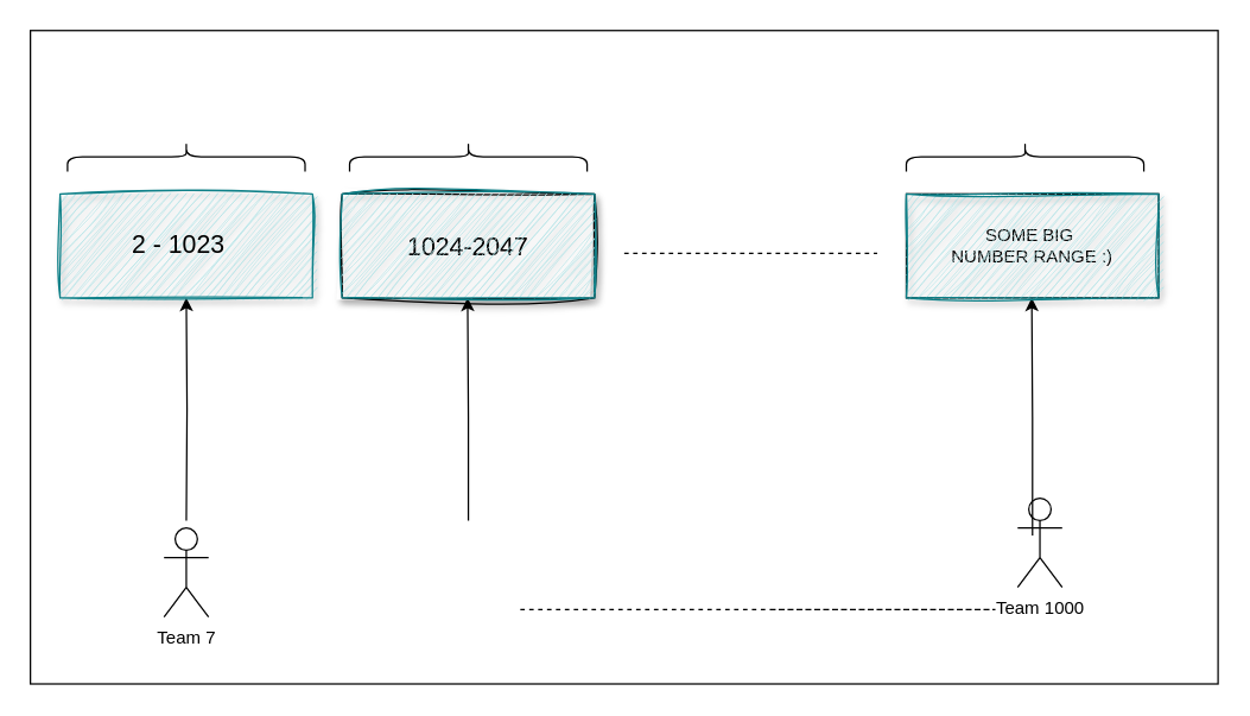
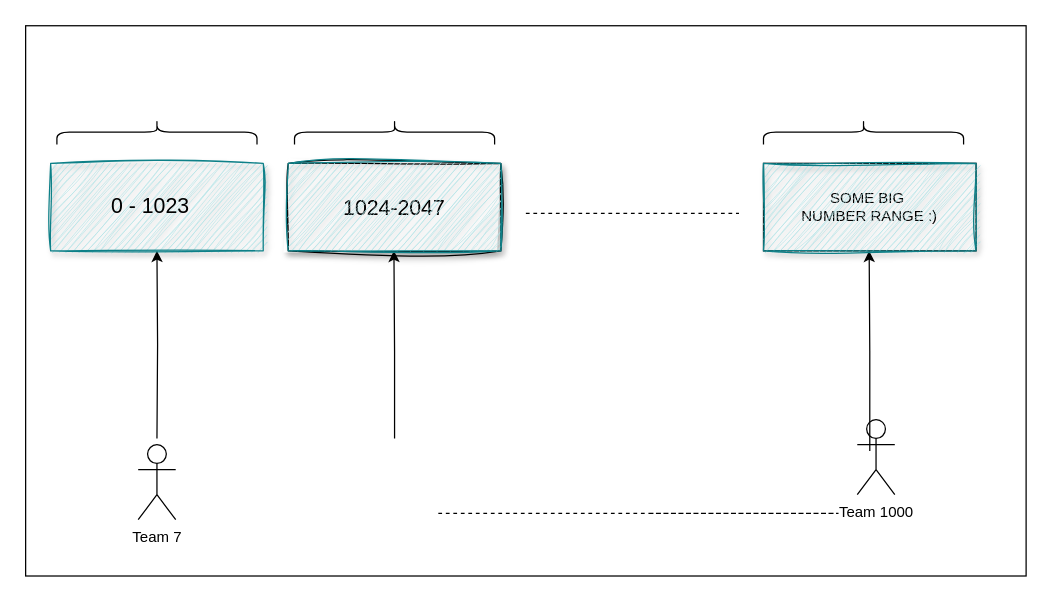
  <mxCell id="0" />
  <mxCell id="1" parent="0" />
  <mxCell id="2" value="" style="rounded=0;whiteSpace=wrap;html=1;" vertex="1" parent="1"><mxGeometry x="20" y="20" width="800" height="440" as="geometry" /></mxCell>
  <mxCell id="3" value="" style="group" vertex="1" connectable="0" parent="1"><mxGeometry x="40" y="95" width="740" height="325" as="geometry" /></mxCell>
  <mxCell id="4" value="" style="edgeStyle=orthogonalEdgeStyle;rounded=0;orthogonalLoop=1;jettySize=auto;html=1;" edge="1" parent="3" target="7"><mxGeometry relative="1" as="geometry"><mxPoint x="85" y="255" as="sourcePoint" /></mxGeometry></mxCell>
  <mxCell id="5" value="Team 7" style="shape=umlActor;verticalLabelPosition=bottom;verticalAlign=top;html=1;outlineConnect=0;" vertex="1" parent="3"><mxGeometry x="70" y="260" width="30" height="60" as="geometry" /></mxCell>
  <mxCell id="6" value="Team 1000" style="shape=umlActor;verticalLabelPosition=bottom;verticalAlign=top;html=1;outlineConnect=0;" vertex="1" parent="3"><mxGeometry x="645" y="240" width="30" height="60" as="geometry" /></mxCell>
  <mxCell id="7" value="" style="whiteSpace=wrap;html=1;verticalAlign=top;labelBackgroundColor=default;sketch=1;curveFitting=1;jiggle=2;shadow=1;fillColor=#b0e3e6;strokeColor=#0e8088;" vertex="1" parent="3"><mxGeometry y="35" width="170" height="70" as="geometry" /></mxCell>
  <mxCell id="8" value="" style="edgeStyle=orthogonalEdgeStyle;rounded=0;orthogonalLoop=1;jettySize=auto;html=1;" edge="1" parent="3"><mxGeometry relative="1" as="geometry"><mxPoint x="275" y="255" as="sourcePoint" /><mxPoint x="274.5" y="105" as="targetPoint" /><Array as="points"><mxPoint x="274.5" y="185" /><mxPoint x="274.5" y="185" /></Array></mxGeometry></mxCell>
  <mxCell id="9" value="&lt;div&gt;&lt;span style=&quot;font-size: 17px;&quot;&gt;&lt;br&gt;&lt;/span&gt;&lt;/div&gt;&lt;span style=&quot;font-size: 17px;&quot;&gt;1024-2047&lt;/span&gt;" style="whiteSpace=wrap;html=1;verticalAlign=top;sketch=1;curveFitting=1;jiggle=2;shadow=1;" vertex="1" parent="3"><mxGeometry x="190" y="35" width="170" height="70" as="geometry" /></mxCell>
  <mxCell id="10" value="&lt;div&gt;&lt;br&gt;&lt;/div&gt;SOME BIG&amp;nbsp;&lt;div&gt;NUMBER RANGE :)&lt;/div&gt;" style="whiteSpace=wrap;html=1;verticalAlign=top;" vertex="1" parent="3"><mxGeometry x="570" y="35" width="170" height="70" as="geometry" /></mxCell>
  <mxCell id="11" value="" style="edgeStyle=orthogonalEdgeStyle;rounded=0;orthogonalLoop=1;jettySize=auto;html=1;" edge="1" parent="3"><mxGeometry relative="1" as="geometry"><mxPoint x="655" y="265" as="sourcePoint" /><mxPoint x="654.5" y="105" as="targetPoint" /><Array as="points"><mxPoint x="654.5" y="185" /><mxPoint x="654.5" y="185" /></Array></mxGeometry></mxCell>
  <mxCell id="12" value="" style="shape=curlyBracket;whiteSpace=wrap;html=1;rounded=1;labelPosition=left;verticalLabelPosition=middle;align=right;verticalAlign=middle;rotation=90;size=0.5;" vertex="1" parent="3"><mxGeometry x="75" y="-70" width="20" height="160" as="geometry" /></mxCell>
  <mxCell id="13" value="" style="shape=curlyBracket;whiteSpace=wrap;html=1;rounded=1;labelPosition=left;verticalLabelPosition=middle;align=right;verticalAlign=middle;rotation=90;size=0.5;" vertex="1" parent="3"><mxGeometry x="265" y="-70" width="20" height="160" as="geometry" /></mxCell>
  <mxCell id="14" value="" style="shape=curlyBracket;whiteSpace=wrap;html=1;rounded=1;labelPosition=left;verticalLabelPosition=middle;align=right;verticalAlign=middle;rotation=90;size=0.5;" vertex="1" parent="3"><mxGeometry x="640" y="-70" width="20" height="160" as="geometry" /></mxCell>
- <mxCell id="15" value="&lt;span style=&quot;font-size: 17px;&quot;&gt;2 - 1023&lt;/span&gt;" style="text;html=1;align=center;verticalAlign=middle;whiteSpace=wrap;rounded=0;strokeWidth=0;" vertex="1" parent="3"><mxGeometry x="20" y="55" width="120" height="30" as="geometry" /></mxCell>
+ <mxCell id="15" value="&lt;span style=&quot;font-size: 17px;&quot;&gt;0 - 1023&lt;/span&gt;" style="text;html=1;align=center;verticalAlign=middle;whiteSpace=wrap;rounded=0;strokeWidth=0;" vertex="1" parent="3"><mxGeometry x="20" y="55" width="120" height="30" as="geometry" /></mxCell>
  <mxCell id="16" value="" style="endArrow=none;dashed=1;html=1;rounded=0;entryX=0.713;entryY=0.341;entryDx=0;entryDy=0;entryPerimeter=0;" edge="1" parent="3" target="2"><mxGeometry width="50" height="50" relative="1" as="geometry"><mxPoint x="380" y="75" as="sourcePoint" /><mxPoint x="430" y="25" as="targetPoint" /></mxGeometry></mxCell>
  <mxCell id="17" value="" style="endArrow=none;dashed=1;html=1;rounded=0;" edge="1" parent="3"><mxGeometry width="50" height="50" relative="1" as="geometry"><mxPoint x="310" y="315" as="sourcePoint" /><mxPoint x="480" y="315" as="targetPoint" /><Array as="points"><mxPoint x="630" y="315" /></Array></mxGeometry></mxCell>
  <mxCell id="18" value="" style="whiteSpace=wrap;html=1;verticalAlign=top;labelBackgroundColor=default;sketch=1;curveFitting=1;jiggle=2;shadow=1;fillColor=#b0e3e6;strokeColor=#0e8088;" vertex="1" parent="3"><mxGeometry x="190" y="35" width="170" height="70" as="geometry" /></mxCell>
  <mxCell id="19" value="" style="whiteSpace=wrap;html=1;verticalAlign=top;labelBackgroundColor=default;sketch=1;curveFitting=1;jiggle=2;shadow=1;fillColor=#b0e3e6;strokeColor=#0e8088;" vertex="1" parent="3"><mxGeometry x="570" y="35" width="170" height="70" as="geometry" /></mxCell>
